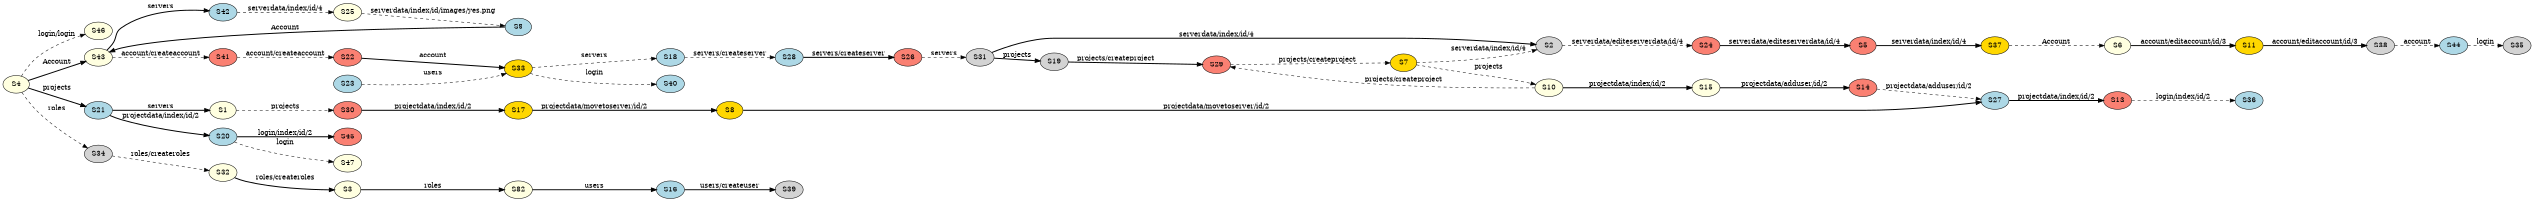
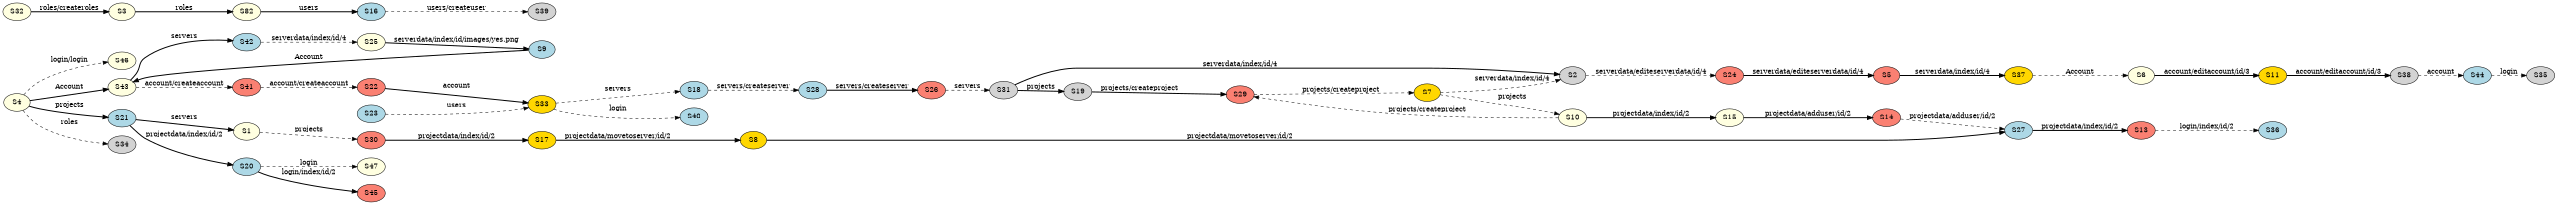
  digraph {
    rankdir=LR
    node [fillcolor=lightyellow style=filled]
    edge [style=bold]
    S4
    S46
    S43
    S21 [fillcolor=lightblue]
    S34 [fillcolor=lightgrey]
    S42 [fillcolor=lightblue]
    S41 [fillcolor=salmon]
    S20 [fillcolor=lightblue]
    S1
    S32
    S25
    S22 [fillcolor=salmon]
    S45 [fillcolor=salmon]
    S47
    S30 [fillcolor=salmon]
    S3
    S9 [fillcolor=lightblue]
    S33 [fillcolor=gold]
    S18 [fillcolor=lightblue]
    S40 [fillcolor=lightblue]
    S28 [fillcolor=lightblue]
    S26 [fillcolor=salmon]
    S31 [fillcolor=lightgrey]
    S2 [fillcolor=lightgrey]
    S19 [fillcolor=lightgrey]
    S24 [fillcolor=salmon]
    S29 [fillcolor=salmon]
    S5 [fillcolor=salmon]
    S7 [fillcolor=gold]
    S37 [fillcolor=gold]
    S6
    S11 [fillcolor=gold]
    S38 [fillcolor=lightgrey]
    S44 [fillcolor=lightblue]
    S35 [fillcolor=lightgrey]
    S10
    S15
    S14 [fillcolor=salmon]
    S27 [fillcolor=lightblue]
    S13 [fillcolor=salmon]
    S36 [fillcolor=lightblue]
    S17 [fillcolor=gold]
    S8 [fillcolor=gold]
    n44 [label=S82]
    S16 [fillcolor=lightblue]
    S39 [fillcolor=lightgrey]
    S23 [fillcolor=lightblue]
    S4 -> S46 [label="login/login" style=dashed]
    S4 -> S43 [label=Account]
    S4 -> S21 [label=projects]
    S4 -> S34 [label=roles style=dashed]
    S43 -> S42 [label=servers]
    S43 -> S41 [label="account/createaccount" style=dashed]
    S21 -> S20 [label="projectdata/index/id/2"]
    S21 -> S1 [label=servers]
-   S34 -> S32 [label="roles/createroles" style=dashed]
    S42 -> S25 [label="serverdata/index/id/4" style=dashed]
    S41 -> S22 [label="account/createaccount" style=dashed]
    S20 -> S45 [label="login/index/id/2"]
    S20 -> S47 [label=login style=dashed]
    S1 -> S30 [label=projects style=dashed]
    S32 -> S3 [label="roles/createroles"]
-   S25 -> S9 [label="serverdata/index/id/images/yes.png" style=dashed]
+   S25 -> S9 [label="serverdata/index/id/images/yes.png"]
    S22 -> S33 [label=account]
    S30 -> S17 [label="projectdata/index/id/2"]
    S3 -> n44 [label=roles]
    S9 -> S43 [label=Account]
    S33 -> S18 [label=servers style=dashed]
    S33 -> S40 [label=login style=dashed]
    S18 -> S28 [label="servers/createserver" style=dashed]
    S28 -> S26 [label="servers/createserver"]
    S26 -> S31 [label=servers style=dashed]
    S31 -> S2 [label="serverdata/index/id/4"]
    S31 -> S19 [label=projects]
    S2 -> S24 [label="serverdata/editeserverdata/id/4" style=dashed]
    S19 -> S29 [label="projects/createproject"]
    S24 -> S5 [label="serverdata/editeserverdata/id/4"]
    S29 -> S7 [label="projects/createproject" style=dashed]
    S5 -> S37 [label="serverdata/index/id/4"]
    S7 -> S2 [label="serverdata/index/id/4" style=dashed]
    S7 -> S10 [label=projects style=dashed]
    S37 -> S6 [label=Account style=dashed]
    S6 -> S11 [label="account/editaccount/id/3"]
    S11 -> S38 [label="account/editaccount/id/3"]
    S38 -> S44 [label=account style=dashed]
    S44 -> S35 [label=login style=dashed]
    S10 -> S29 [label="projects/createproject" style=dashed]
    S10 -> S15 [label="projectdata/index/id/2"]
    S15 -> S14 [label="projectdata/adduser/id/2"]
    S14 -> S27 [label="projectdata/adduser/id/2" style=dashed]
    S27 -> S13 [label="projectdata/index/id/2"]
    S13 -> S36 [label="login/index/id/2" style=dashed]
    S17 -> S8 [label="projectdata/movetoserver/id/2"]
    S8 -> S27 [label="projectdata/movetoserver/id/2"]
    n44 -> S16 [label=users]
-   S16 -> S39 [label="users/createuser"]
+   S16 -> S39 [label="users/createuser" style=dashed]
    S23 -> S33 [label=users style=dashed]
  }
